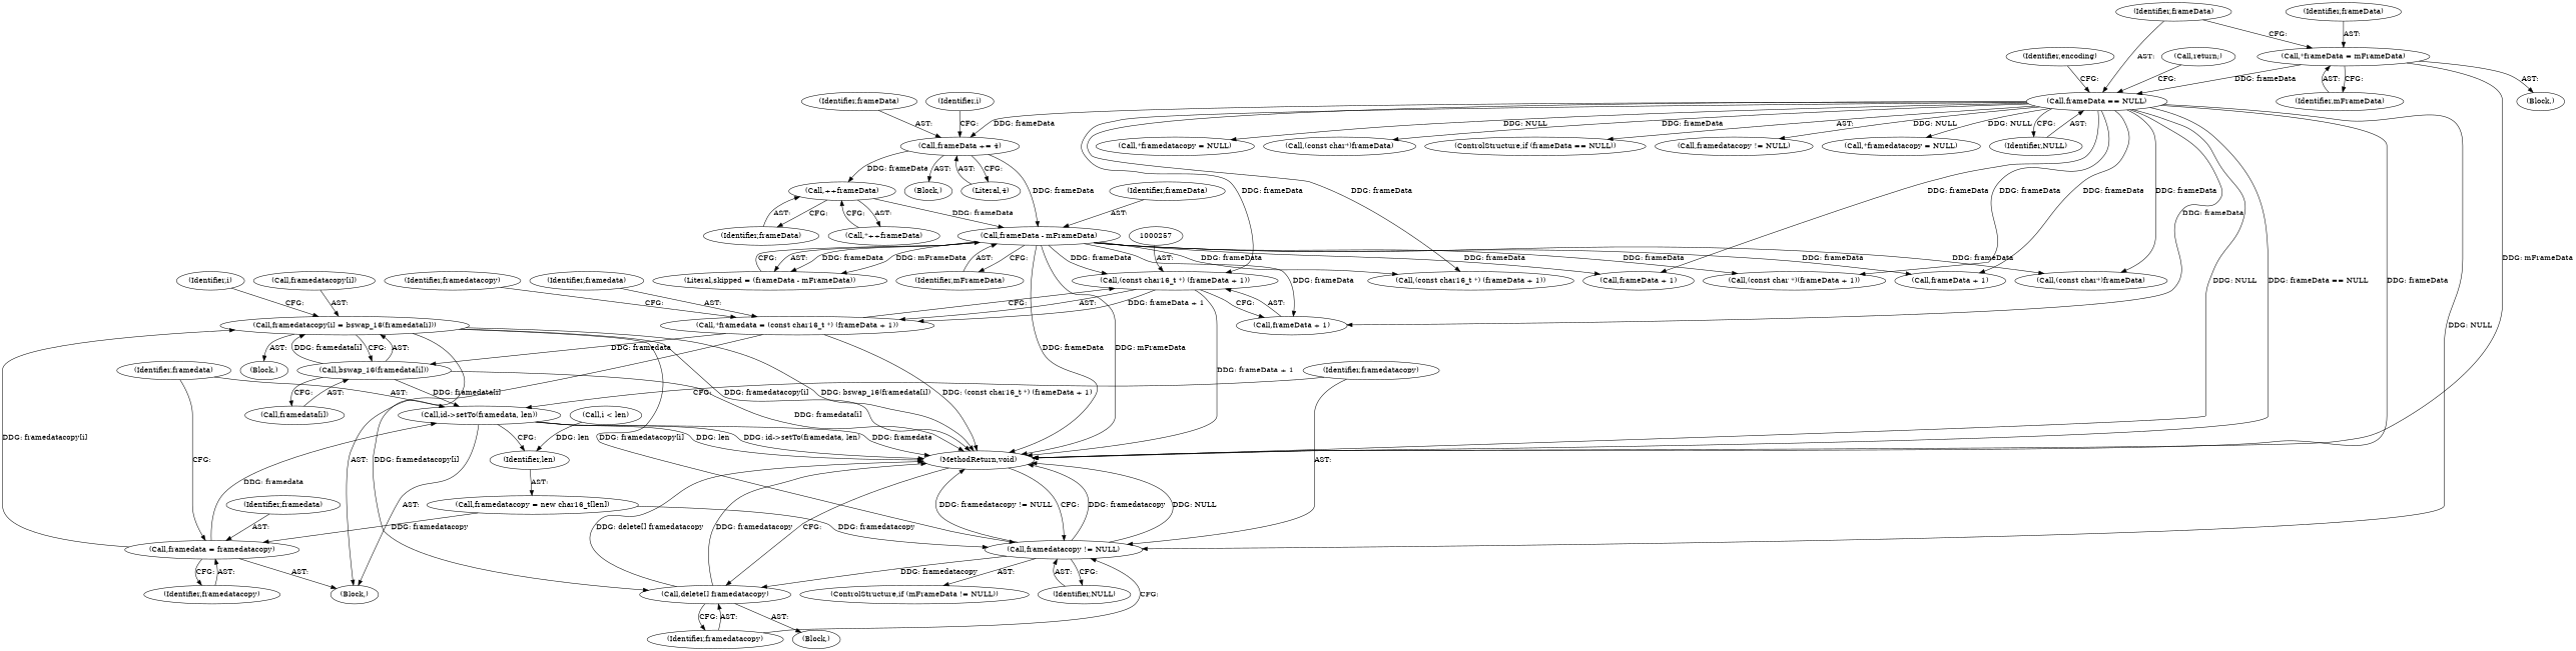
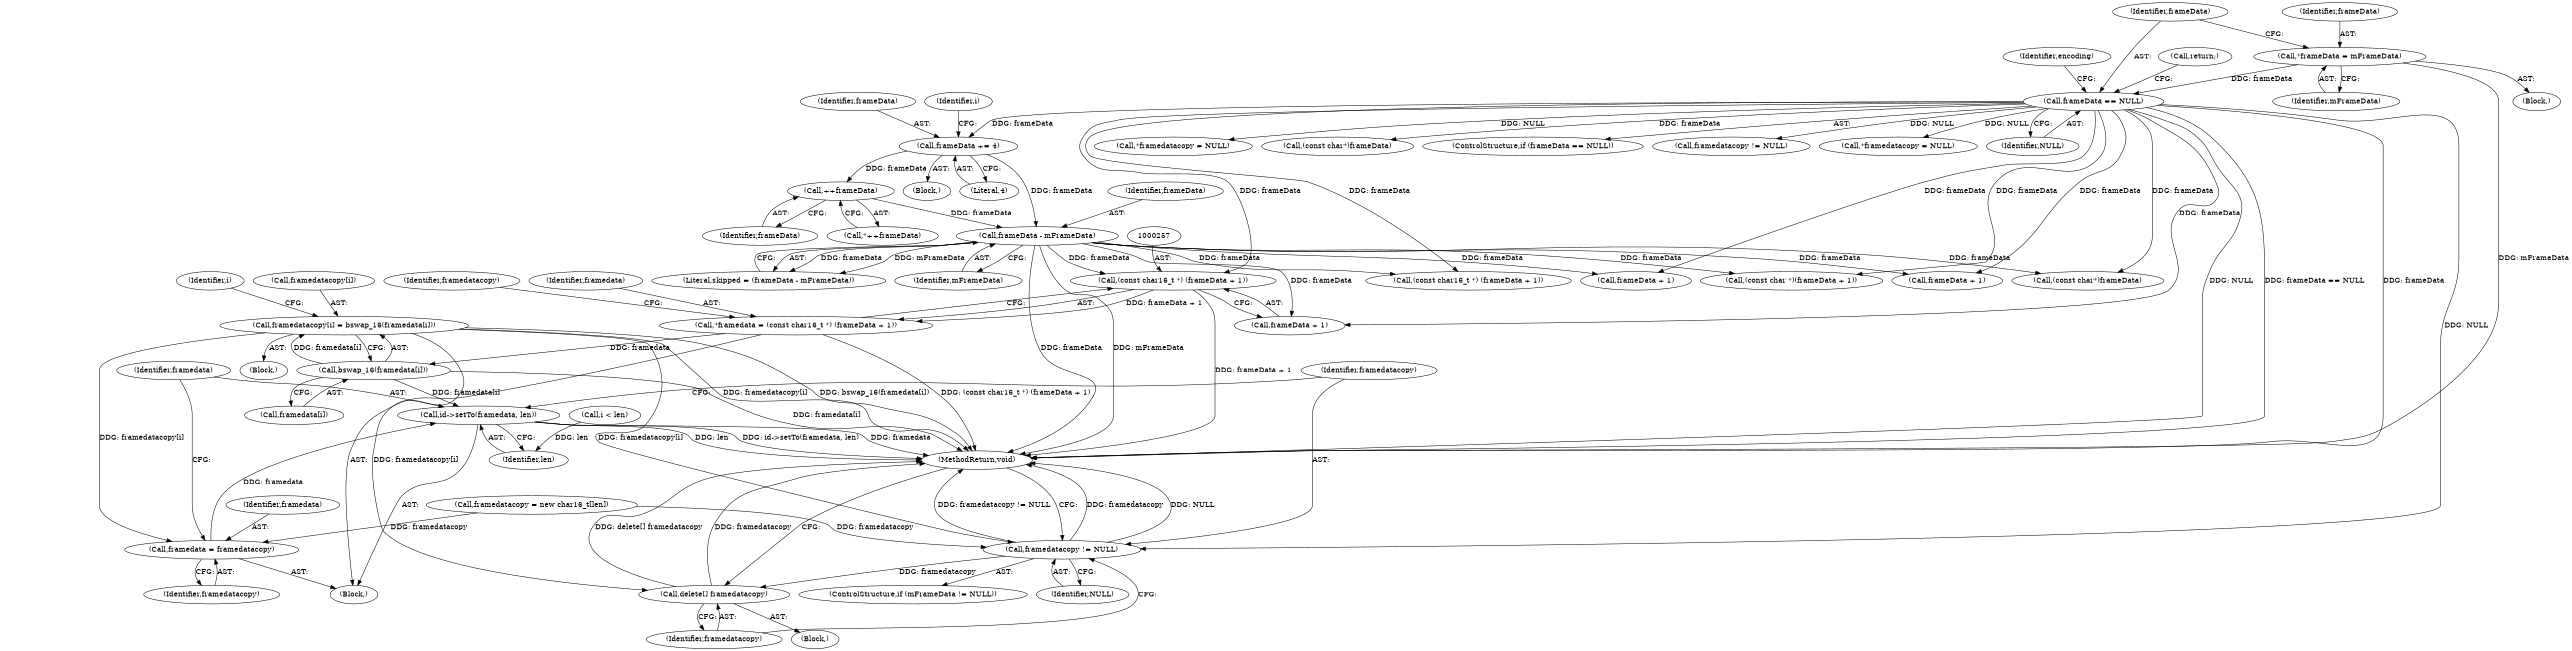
  digraph {
    n1 [label="(Call,framedatacopy[i] = bswap_16(framedata[i]))"]
    n2 [label="(Call,bswap_16(framedata[i]))"]
    n3 [label="(Call,framedata = framedatacopy)"]
    n4 [label="(Call,framedatacopy != NULL)"]
    n5 [label="(Call,delete[] framedatacopy)"]
    n6 [label="(MethodReturn,void)"]
    n7 [label="(Block,)"]
    n8 [label="(Call,id->setTo(framedata, len))"]
    n9 [label="(Call,framedata[i])"]
    n10 [label="(Block,)"]
    n11 [label="(Identifier,framedatacopy)"]
    n12 [label="(Identifier,NULL)"]
    n13 [label="(ControlStructure,if (mFrameData != NULL))"]
    n14 [label="(Block,)"]
    n15 [label="(Identifier,framedatacopy)"]
    n16 [label="(Identifier,len)"]
    n17 [label="(Call,*framedata = (const char16_t *) (frameData + 1))"]
    n18 [label="(Call,(const char16_t *) (frameData + 1))"]
    n19 [label="(Call,frameData + 1)"]
    n20 [label="(Call,frameData - mFrameData)"]
    n21 [label="(Call,frameData + 1)"]
    n22 [label="(Call,(const char *)(frameData + 1))"]
    n23 [label="(Identifier,mFrameData)"]
    n24 [label="(Literal,skipped = (frameData - mFrameData))"]
    n25 [label="(Call,(const char*)frameData)"]
    n26 [label="(Call,frameData + 1)"]
    n27 [label="(Call,(const char16_t *) (frameData + 1))"]
    n28 [label="(Call,frameData += 4)"]
    n29 [label="(Call,++frameData)"]
    n30 [label="(Literal,4)"]
    n31 [label="(Block,)"]
    n32 [label="(Identifier,frameData)"]
    n33 [label="(Call,*++frameData)"]
    n34 [label="(Call,frameData == NULL)"]
    n35 [label="(Call,*framedatacopy = NULL)"]
    n36 [label="(Call,(const char*)frameData)"]
    n37 [label="(ControlStructure,if (frameData == NULL))"]
    n38 [label="(Call,framedatacopy != NULL)"]
    n39 [label="(Call,*framedatacopy = NULL)"]
    n40 [label="(Identifier,NULL)"]
    n41 [label="(Call,*frameData = mFrameData)"]
    n42 [label="(Identifier,mFrameData)"]
    n43 [label="(Block,)"]
    n44 [label="(Identifier,framedatacopy)"]
    n45 [label="(Identifier,frameData)"]
    n46 [label="(Identifier,framedatacopy)"]
    n47 [label="(Identifier,encoding)"]
    n48 [label="(Identifier,framedata)"]
    n49 [label="(Identifier,i)"]
    n50 [label="(Identifier,i)"]
    n51 [label="(Call,i < len)"]
    n52 [label="(Call,framedatacopy[i])"]
    n53 [label="(Identifier,frameData)"]
    n54 [label="(Identifier,frameData)"]
    n55 [label="(Identifier,framedata)"]
    n56 [label="(Call,framedatacopy = new char16_t[len])"]
    n57 [label="(Identifier,frameData)"]
    n58 [label="(Call,return;)"]
    n59 [label="(Identifier,framedata)"]
    1000257
    n1 -> n2 [label="CFG: "]
-   n3 -> n1 [label="DDG: framedatacopy[i]"]
+   n1 -> n3 [label="DDG: framedatacopy[i]"]
    n1 -> n4 [label="DDG: framedatacopy[i]"]
    n1 -> n5 [label="DDG: framedatacopy[i]"]
    n1 -> n6 [label="DDG: bswap_16(framedata[i])"]
    n1 -> n6 [label="DDG: framedatacopy[i]"]
    n1 -> n7 [label="AST: "]
    n2 -> n1 [label="AST: "]
    n2 -> n1 [label="DDG: framedata[i]"]
    n2 -> n6 [label="DDG: framedata[i]"]
    n2 -> n8 [label="DDG: framedata[i]"]
    n2 -> n9 [label="CFG: "]
    n3 -> n8 [label="DDG: framedata"]
    n3 -> n10 [label="AST: "]
    n3 -> n11 [label="CFG: "]
    n4 -> n5 [label="DDG: framedatacopy"]
    n4 -> n6 [label="DDG: framedatacopy"]
    n4 -> n6 [label="DDG: NULL"]
    n4 -> n6 [label="DDG: framedatacopy != NULL"]
    n4 -> n12 [label="CFG: "]
    n4 -> n13 [label="AST: "]
    n5 -> n6 [label="DDG: delete[] framedatacopy"]
    n5 -> n6 [label="DDG: framedatacopy"]
    n5 -> n14 [label="AST: "]
    n5 -> n15 [label="CFG: "]
    n6 -> n4 [label="CFG: "]
    n6 -> n5 [label="CFG: "]
    n8 -> n6 [label="DDG: id->setTo(framedata, len)"]
    n8 -> n6 [label="DDG: framedata"]
    n8 -> n6 [label="DDG: len"]
    n8 -> n10 [label="AST: "]
    n8 -> n16 [label="CFG: "]
    n9 -> n2 [label="AST: "]
    n11 -> n3 [label="AST: "]
    n12 -> n4 [label="AST: "]
    n15 -> n4 [label="CFG: "]
    n15 -> n5 [label="AST: "]
-   n16 -> n56 [label="AST: "]
+   n16 -> n8 [label="AST: "]
    n17 -> n2 [label="DDG: framedata"]
    n17 -> n6 [label="DDG: (const char16_t *) (frameData + 1)"]
    n17 -> n10 [label="AST: "]
    n17 -> n18 [label="CFG: "]
    n18 -> n6 [label="DDG: frameData + 1"]
    n18 -> n17 [label="AST: "]
    n18 -> n17 [label="DDG: frameData + 1"]
    n18 -> n19 [label="CFG: "]
    n19 -> n18 [label="AST: "]
    n20 -> n6 [label="DDG: frameData"]
    n20 -> n6 [label="DDG: mFrameData"]
    n20 -> n18 [label="DDG: frameData"]
    n20 -> n19 [label="DDG: frameData"]
    n20 -> n21 [label="DDG: frameData"]
    n20 -> n22 [label="DDG: frameData"]
    n20 -> n23 [label="CFG: "]
    n20 -> n24 [label="AST: "]
    n20 -> n24 [label="DDG: frameData"]
    n20 -> n24 [label="DDG: mFrameData"]
    n20 -> n25 [label="DDG: frameData"]
    n20 -> n26 [label="DDG: frameData"]
    n20 -> n27 [label="DDG: frameData"]
    n23 -> n20 [label="AST: "]
    n24 -> n20 [label="CFG: "]
    n28 -> n20 [label="DDG: frameData"]
    n28 -> n29 [label="DDG: frameData"]
    n28 -> n30 [label="CFG: "]
    n28 -> n31 [label="AST: "]
    n29 -> n20 [label="DDG: frameData"]
    n29 -> n32 [label="CFG: "]
    n29 -> n33 [label="AST: "]
    n30 -> n28 [label="AST: "]
    n32 -> n29 [label="AST: "]
    n33 -> n29 [label="CFG: "]
    n34 -> n4 [label="DDG: NULL"]
    n34 -> n6 [label="DDG: frameData"]
    n34 -> n6 [label="DDG: NULL"]
    n34 -> n6 [label="DDG: frameData == NULL"]
    n34 -> n18 [label="DDG: frameData"]
    n34 -> n19 [label="DDG: frameData"]
    n34 -> n21 [label="DDG: frameData"]
    n34 -> n22 [label="DDG: frameData"]
    n34 -> n25 [label="DDG: frameData"]
    n34 -> n26 [label="DDG: frameData"]
    n34 -> n27 [label="DDG: frameData"]
    n34 -> n28 [label="DDG: frameData"]
    n34 -> n35 [label="DDG: NULL"]
    n34 -> n36 [label="DDG: frameData"]
    n34 -> n37 [label="AST: "]
    n34 -> n38 [label="DDG: NULL"]
    n34 -> n39 [label="DDG: NULL"]
    n34 -> n40 [label="CFG: "]
    n40 -> n34 [label="AST: "]
    n41 -> n6 [label="DDG: mFrameData"]
    n41 -> n34 [label="DDG: frameData"]
    n41 -> n42 [label="CFG: "]
    n41 -> n43 [label="AST: "]
    n42 -> n41 [label="AST: "]
    n44 -> n4 [label="AST: "]
    n44 -> n8 [label="CFG: "]
    n45 -> n28 [label="AST: "]
    n46 -> n17 [label="CFG: "]
    n47 -> n34 [label="CFG: "]
    n48 -> n3 [label="AST: "]
    n49 -> n28 [label="CFG: "]
    n50 -> n1 [label="CFG: "]
    n51 -> n16 [label="DDG: len"]
    n52 -> n1 [label="AST: "]
    n53 -> n20 [label="AST: "]
    n54 -> n34 [label="AST: "]
    n54 -> n41 [label="CFG: "]
    n55 -> n3 [label="CFG: "]
    n55 -> n8 [label="AST: "]
    n56 -> n3 [label="DDG: framedatacopy"]
    n56 -> n4 [label="DDG: framedatacopy"]
    n57 -> n41 [label="AST: "]
    n58 -> n34 [label="CFG: "]
    n59 -> n17 [label="AST: "]
    1000257 -> n18 [label="AST: "]
  }
